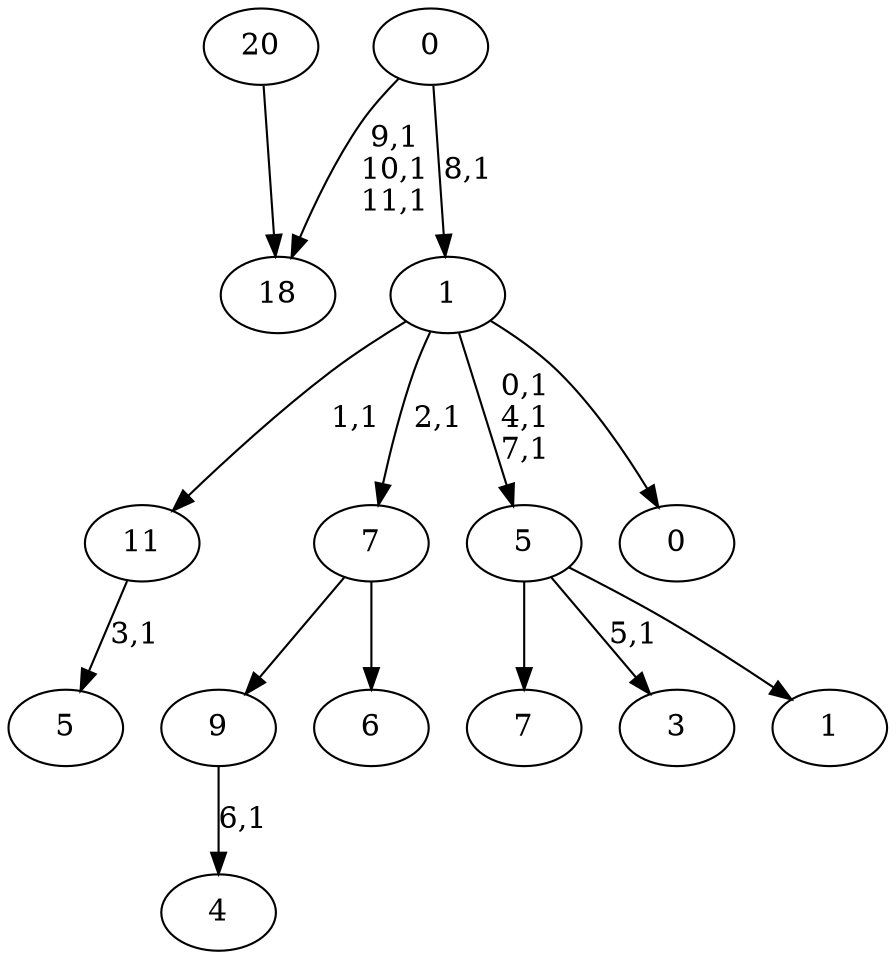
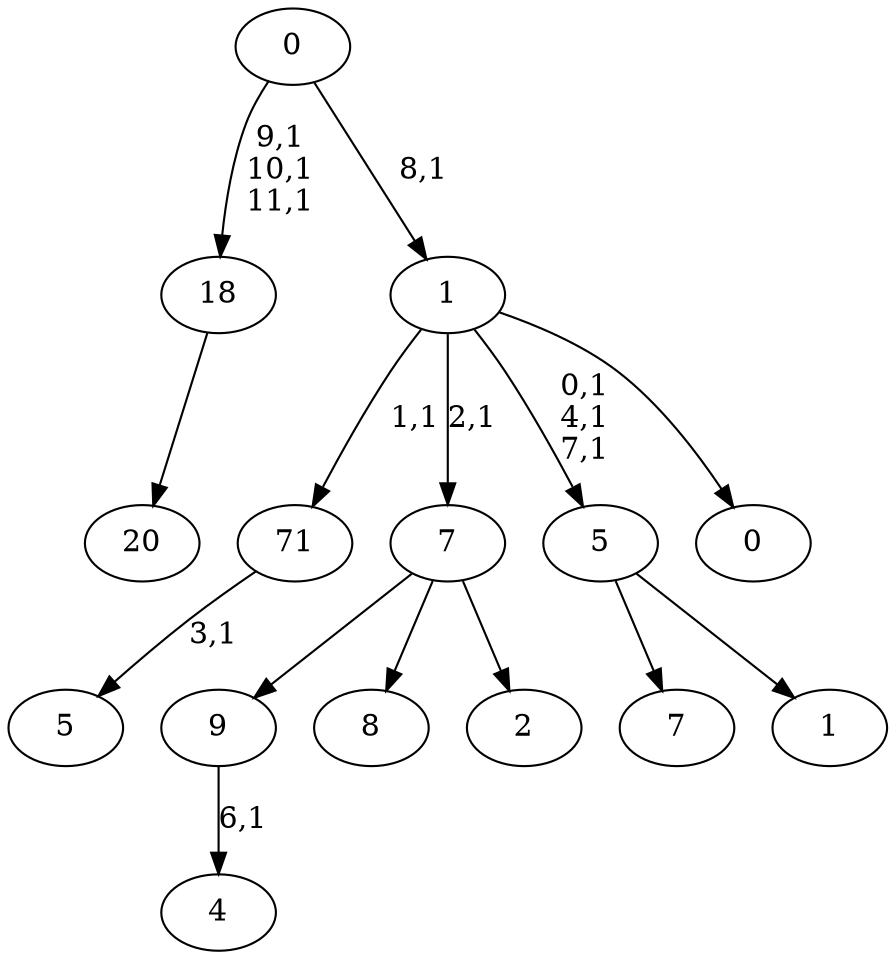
  digraph {
    n1 [label=20]
    n2 [label=9]
    n3 [label=4]
+   n4 [label=8]
    n5 [label=7]
    18
    n7 [label=5]
-   11
-   n9 [label=3]
-   n10 [label=6]
+   11 [label=71]
+   n10 [label=2]
    7
    n12 [label=1]
    5
    n14 [label=0]
    1
    0
    n2 -> n3 [label="6,1"]
-   n1 -> 18
+   18 -> n1
    11 -> n7 [label="3,1"]
    7 -> n2
+   7 -> n4
    7 -> n10
    5 -> n5
-   5 -> n9 [label="5,1"]
    5 -> n12
    1 -> 11 [label="1,1"]
    1 -> 7 [label="2,1"]
    1 -> 5 [label="0,1\n4,1\n7,1"]
    1 -> n14
    0 -> 18 [label="9,1\n10,1\n11,1"]
    0 -> 1 [label="8,1"]
  }
